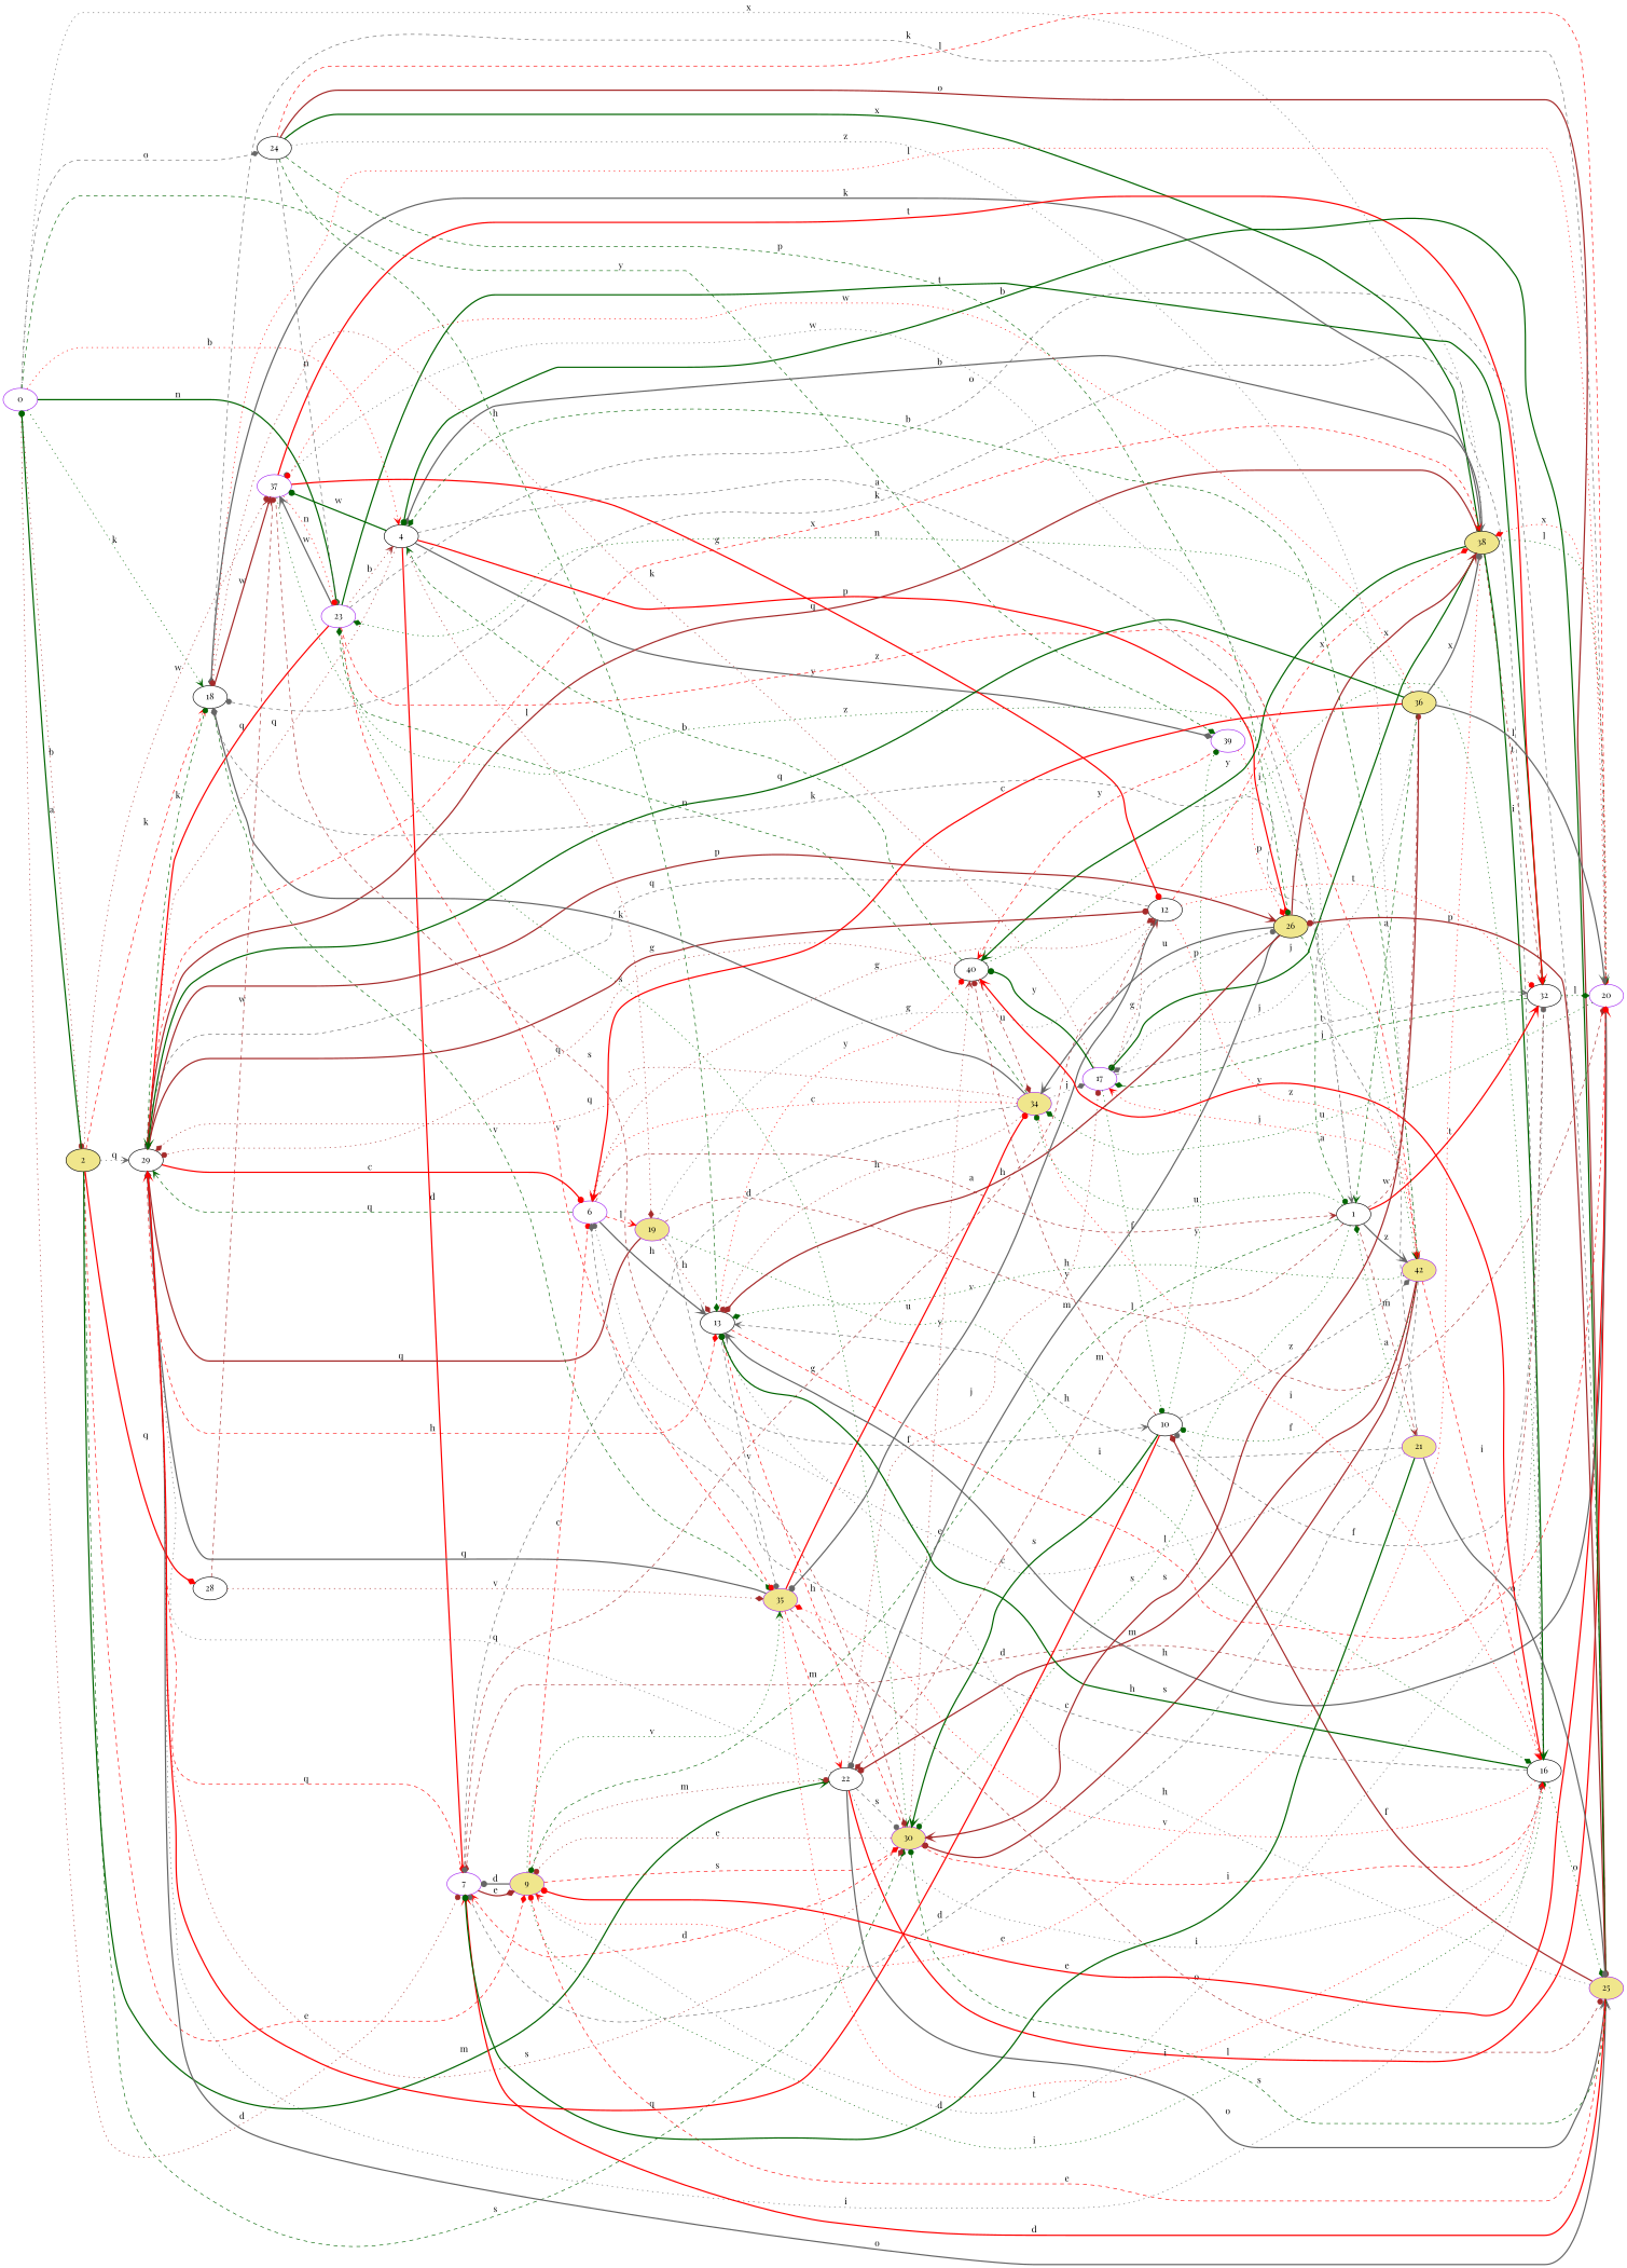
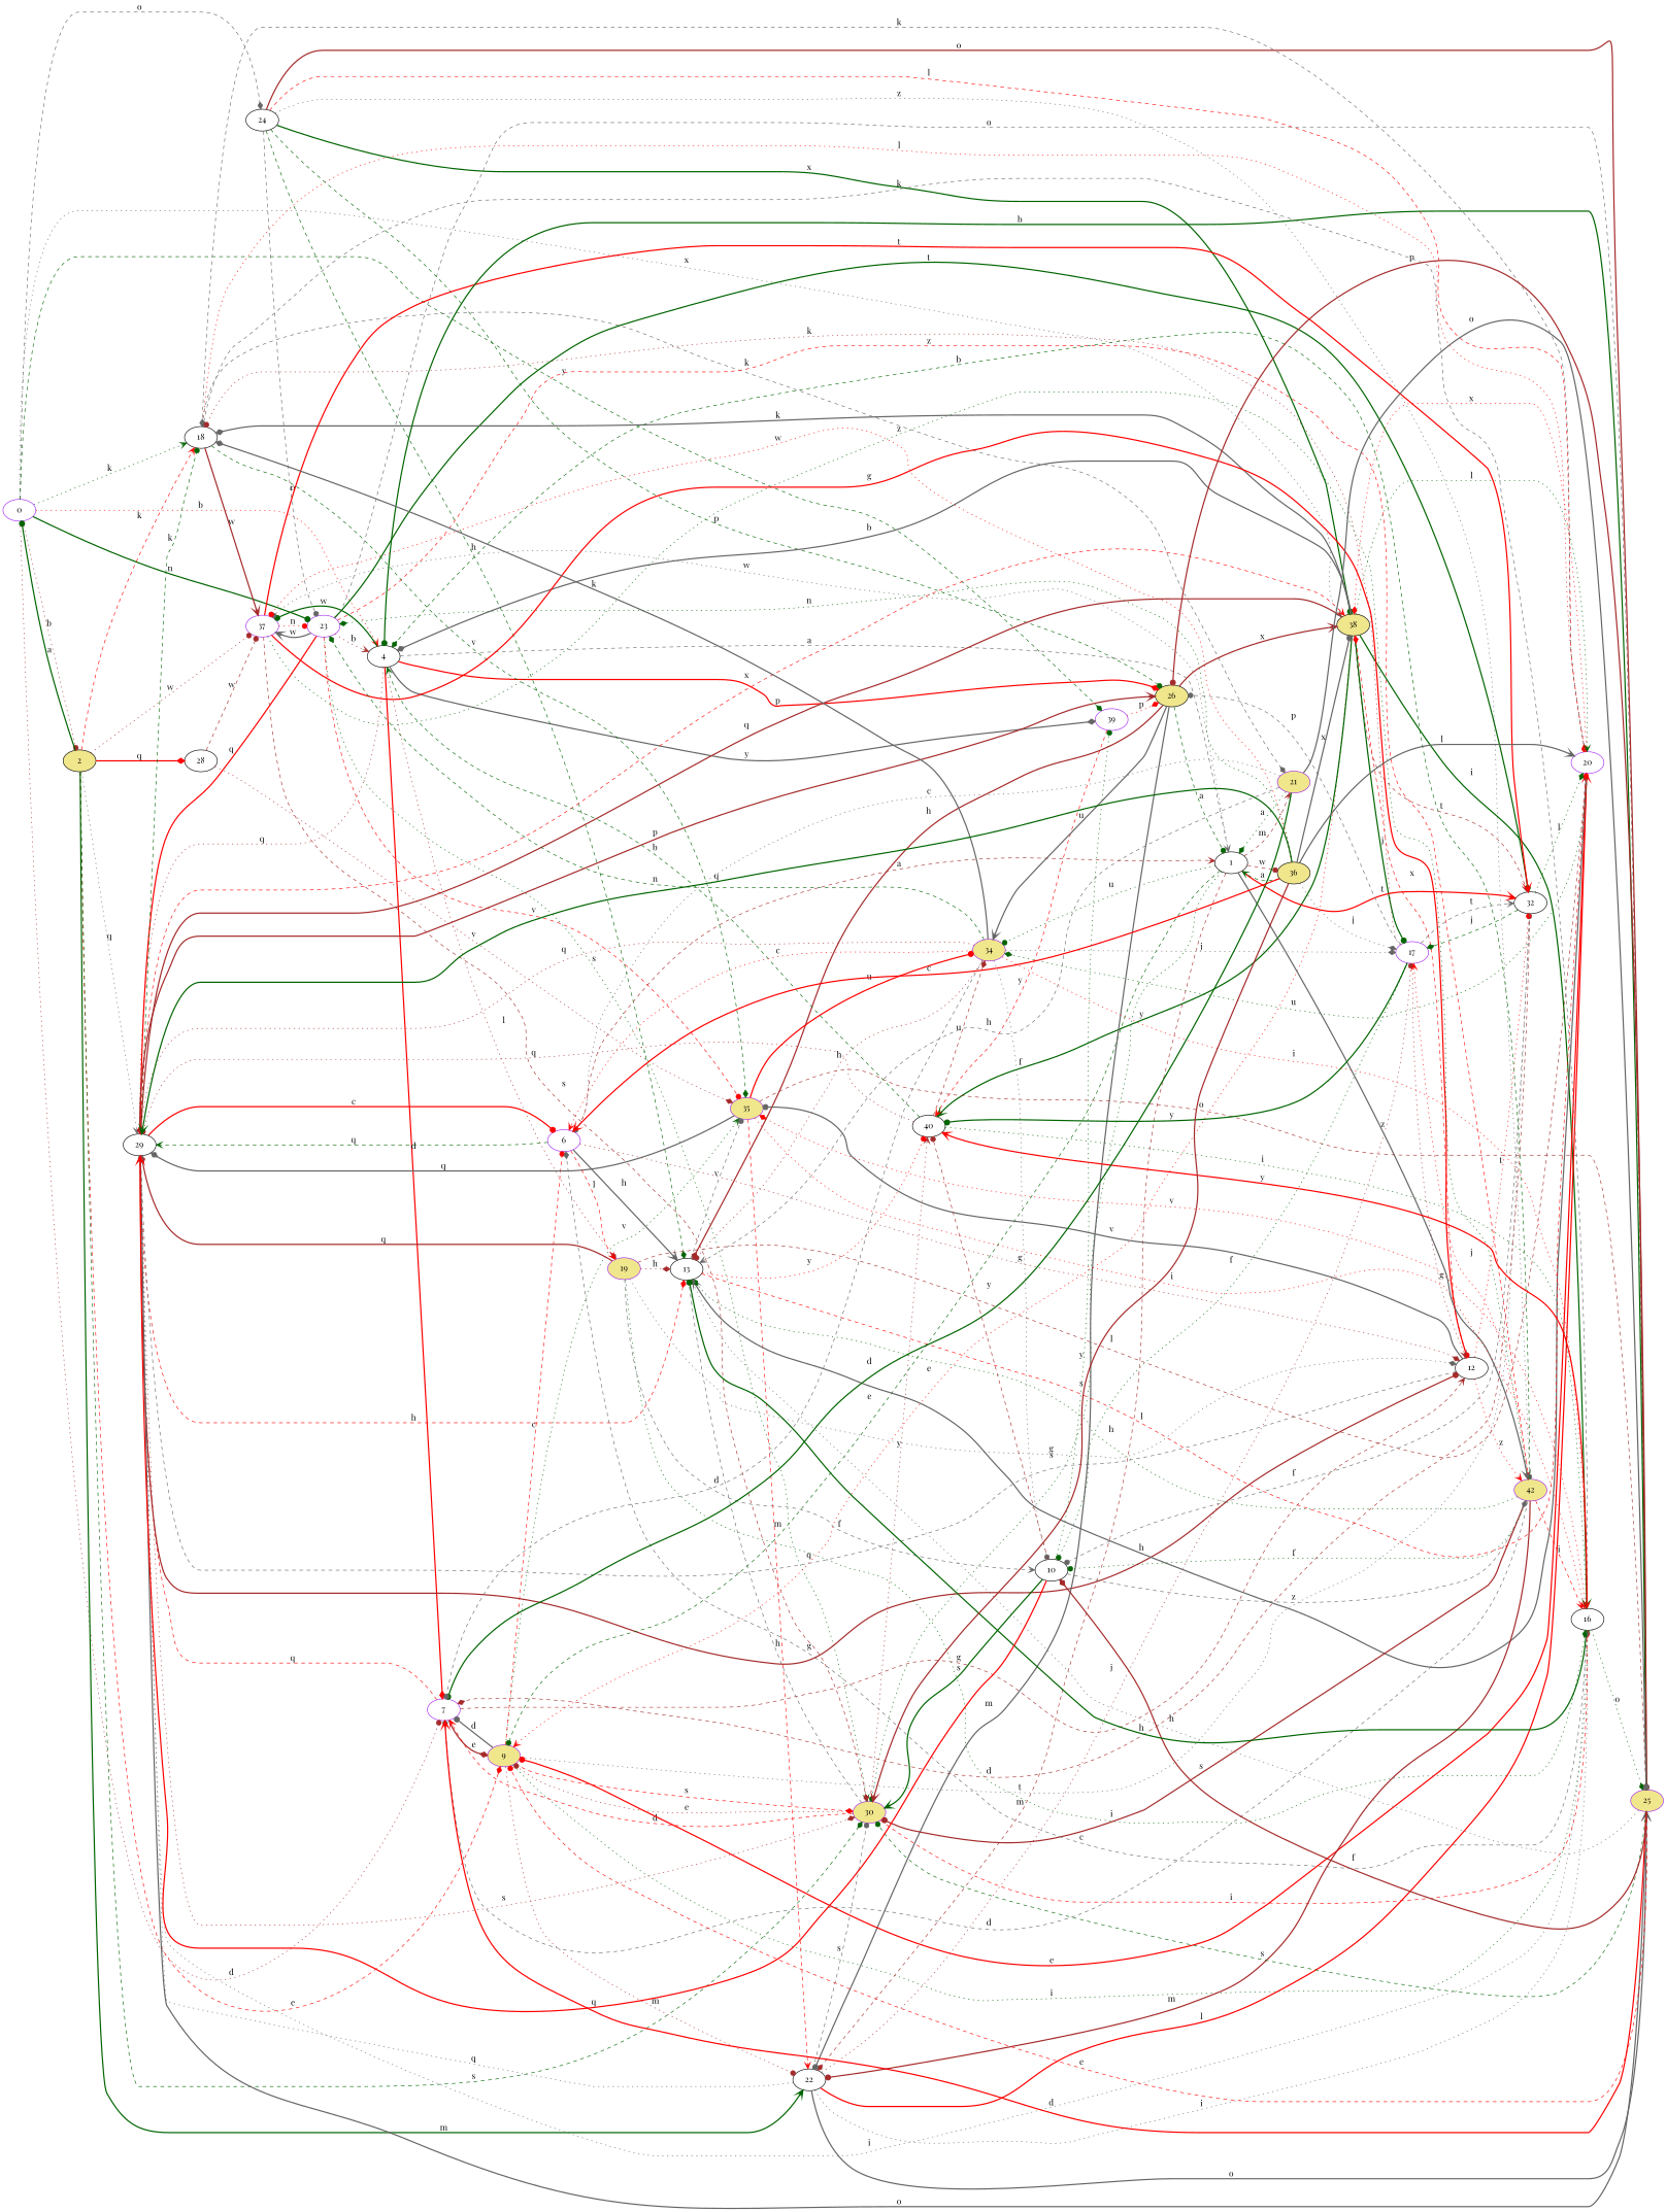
  strict digraph {
    fontname="Playfair Display"
    rankdir=LR
    node [color=black fillcolor=white fontname="Playfair Display" style=filled]
    edge [arrowhead=dot color=gray40 fontname="Playfair Display" style=dotted]
    0 [color=purple]
    2 [fillcolor=khaki]
    4
    7 [color=purple]
    18
    23 [color=purple]
    24
    38 [fillcolor=khaki]
    39 [color=purple]
    9 [color=purple fillcolor=khaki]
    22
    30 [color=purple fillcolor=khaki]
    37 [color=purple]
    28
    29
    1
    19 [color=purple fillcolor=khaki]
    26 [fillcolor=khaki]
    12
    35 [color=purple fillcolor=khaki]
    20 [color=purple]
    32
    42 [color=purple fillcolor=khaki]
    25 [color=purple fillcolor=khaki]
    13
    16
    40
    17 [color=purple]
    21 [color=purple fillcolor=khaki]
    34 [color=purple fillcolor=khaki]
    36 [fillcolor=khaki]
    6 [color=purple]
    10
    0 -> 2 [color=brown label=b]
    0 -> 4 [arrowhead=vee color=red label=b]
    0 -> 7 [color=brown label=d]
    0 -> 18 [arrowhead=vee color=darkgreen label=k]
    0 -> 23 [color=darkgreen label=n style=bold]
    0 -> 24 [arrowhead=diamond label=o style=dashed]
    0 -> 38 [arrowhead=vee label=x]
    0 -> 39 [arrowhead=diamond color=darkgreen label=y style=dashed]
    2 -> 0 [color=darkgreen label=a style=bold]
    2 -> 18 [arrowhead=vee color=red label=k style=dashed]
    2 -> 9 [arrowhead=diamond color=red label=e style=dashed]
    2 -> 22 [arrowhead=vee color=darkgreen label=m style=bold]
    2 -> 30 [arrowhead=diamond color=darkgreen label=s style=dashed]
    2 -> 37 [color=brown label=w]
    2 -> 28 [arrowhead=diamond color=red label=q style=bold]
    2 -> 29 [arrowhead=vee label=q]
    4 -> 7 [arrowhead=diamond color=red label=d style=bold]
    4 -> 39 [arrowhead=diamond label=y style=bold]
    4 -> 37 [color=darkgreen label=w style=bold]
    4 -> 29 [arrowhead=diamond color=brown label=q]
    4 -> 1 [arrowhead=vee label=a style=dashed]
    4 -> 19 [arrowhead=diamond color=brown label=l]
    4 -> 26 [arrowhead=diamond color=red label=p style=bold]
    7 -> 9 [arrowhead=diamond color=brown label=e style=bold]
    7 -> 29 [arrowhead=vee color=red label=q style=dashed]
    7 -> 12 [arrowhead=vee color=brown label=g style=dashed]
    18 -> 37 [arrowhead=vee color=brown label=w style=bold]
    18 -> 35 [arrowhead=diamond color=darkgreen label=v style=dashed]
    18 -> 20 [arrowhead=diamond color=red label=l]
    23 -> 4 [arrowhead=vee color=brown label=b]
    23 -> 30 [arrowhead=vee color=darkgreen label=s]
    23 -> 37 [arrowhead=vee label=w style=bold]
    23 -> 29 [arrowhead=diamond color=red label=q style=bold]
    23 -> 35 [color=red label=v style=dashed]
    23 -> 32 [arrowhead=diamond color=darkgreen label=t style=bold]
    23 -> 42 [arrowhead=diamond color=red label=z style=dashed]
    23 -> 25 [arrowhead=diamond label=o style=dashed]
    24 -> 23 [label=n style=dashed]
    24 -> 38 [color=darkgreen label=x style=bold]
    24 -> 26 [color=darkgreen label=p style=dashed]
    24 -> 20 [color=red label=l style=dashed]
    24 -> 42 [label=z]
    24 -> 25 [color=brown label=o style=bold]
    24 -> 13 [arrowhead=diamond color=darkgreen label=h style=dashed]
    38 -> 4 [arrowhead=diamond label=b style=bold]
    38 -> 18 [arrowhead=diamond label=k style=bold]
    38 -> 9 [arrowhead=vee color=red label=e]
    38 -> 29 [arrowhead=diamond color=brown label=q style=bold]
    38 -> 20 [arrowhead=vee color=darkgreen label=l]
    38 -> 32 [arrowhead=vee color=brown label=t style=dashed]
    38 -> 16 [arrowhead=vee color=darkgreen label=i style=bold]
    38 -> 40 [arrowhead=vee color=darkgreen label=y style=bold]
    38 -> 17 [color=darkgreen label=j style=bold]
    39 -> 26 [arrowhead=diamond color=red label=p]
    39 -> 40 [arrowhead=vee color=red label=y style=dashed]
    9 -> 7 [label=d style=bold]
    9 -> 22 [color=brown label=m]
    9 -> 30 [arrowhead=diamond color=red label=s style=dashed]
    9 -> 35 [arrowhead=vee color=darkgreen label=v]
    9 -> 32 [label=t]
    9 -> 16 [color=darkgreen label=i]
    9 -> 6 [color=red label=c style=dashed]
    22 -> 30 [label=s style=dashed]
    22 -> 29 [arrowhead=vee label=q]
    22 -> 20 [arrowhead=vee color=red label=l style=bold]
    22 -> 25 [arrowhead=vee label=o style=bold]
    22 -> 16 [arrowhead=diamond label=i]
    22 -> 17 [color=brown label=j]
    30 -> 7 [arrowhead=vee color=red label=d style=dashed]
    30 -> 9 [color=brown label=e]
-   30 -> 13 [color=red label=h style=dashed]
+   30 -> 13 [label=h style=dashed]
    30 -> 16 [arrowhead=diamond color=red label=i style=dashed]
    30 -> 40 [arrowhead=vee color=brown label=y]
    37 -> 23 [color=red label=n]
    37 -> 30 [arrowhead=diamond color=brown label=s style=dashed]
    37 -> 12 [color=red label=g style=bold]
    37 -> 32 [arrowhead=vee color=red label=t style=bold]
    37 -> 42 [arrowhead=vee color=darkgreen label=z]
    28 -> 37 [color=brown label=w style=dashed]
    28 -> 35 [arrowhead=diamond color=brown label=v]
    29 -> 18 [color=darkgreen label=k style=dashed]
    29 -> 38 [arrowhead=vee color=red label=x style=dashed]
    29 -> 30 [arrowhead=diamond color=brown label=s]
    29 -> 26 [arrowhead=vee color=brown label=p style=bold]
    29 -> 12 [color=brown label=g style=bold]
    29 -> 25 [arrowhead=vee label=o style=bold]
    29 -> 13 [arrowhead=diamond color=red label=h style=dashed]
    29 -> 16 [arrowhead=diamond label=i]
    29 -> 6 [color=red label=c style=bold]
    1 -> 9 [color=darkgreen label=e style=dashed]
    1 -> 22 [arrowhead=diamond color=brown label=m style=dashed]
    1 -> 30 [color=darkgreen label=s]
    1 -> 37 [label=w]
    1 -> 32 [arrowhead=vee color=red label=t style=bold]
    1 -> 42 [arrowhead=vee label=z style=bold]
    1 -> 21 [arrowhead=vee color=brown label=m style=dashed]
    1 -> 34 [color=darkgreen label=u]
    1 -> 36 [color=brown label=w style=dashed]
    19 -> 29 [arrowhead=diamond color=brown label=q style=bold]
    19 -> 12 [arrowhead=diamond label=g]
    19 -> 20 [arrowhead=diamond color=brown label=l style=dashed]
    19 -> 13 [arrowhead=diamond color=brown label=h]
    19 -> 16 [arrowhead=diamond color=darkgreen label=i]
    19 -> 10 [arrowhead=vee label=f style=dashed]
    26 -> 38 [arrowhead=vee color=brown label=x style=bold]
    26 -> 22 [label=m style=bold]
    26 -> 1 [color=darkgreen label=a style=dashed]
    26 -> 13 [arrowhead=diamond color=brown label=h style=bold]
    26 -> 34 [arrowhead=vee label=u style=bold]
    12 -> 38 [arrowhead=diamond color=red label=x style=dashed]
    12 -> 29 [label=q style=dashed]
    12 -> 35 [label=v style=bold]
    12 -> 32 [color=red label=t]
    12 -> 42 [arrowhead=vee color=red label=z]
    35 -> 22 [arrowhead=vee color=red label=m style=dashed]
    35 -> 29 [arrowhead=diamond label=q style=bold]
    35 -> 25 [color=brown label=o style=dashed]
    35 -> 16 [arrowhead=vee color=red label=i]
    35 -> 34 [color=red label=u style=bold]
    20 -> 18 [arrowhead=diamond label=k style=dashed]
    20 -> 38 [arrowhead=diamond color=red label=x]
    20 -> 9 [color=red label=e style=bold]
    20 -> 13 [arrowhead=vee label=h style=bold]
    20 -> 34 [arrowhead=diamond color=darkgreen label=u]
    32 -> 7 [arrowhead=diamond color=brown label=d style=dashed]
    32 -> 20 [arrowhead=diamond color=darkgreen label=l]
    32 -> 17 [arrowhead=diamond color=darkgreen label=j style=dashed]
    32 -> 10 [label=f style=dashed]
    42 -> 4 [arrowhead=diamond color=darkgreen label=b style=dashed]
    42 -> 7 [label=d style=dashed]
    42 -> 22 [color=brown label=m style=bold]
    42 -> 30 [color=brown label=s style=bold]
    42 -> 13 [arrowhead=diamond color=darkgreen label=h]
    42 -> 16 [arrowhead=vee color=red label=i style=dashed]
    42 -> 17 [arrowhead=vee color=red label=j]
    42 -> 10 [color=darkgreen label=f]
    25 -> 4 [color=darkgreen label=b style=bold]
    25 -> 7 [arrowhead=vee color=red label=d style=bold]
    25 -> 9 [color=red label=e style=dashed]
    25 -> 30 [color=darkgreen label=s style=dashed]
    25 -> 26 [color=brown label=p style=bold]
    25 -> 13 [label=h]
    25 -> 10 [arrowhead=diamond color=brown label=f style=bold]
    13 -> 35 [label=v style=dashed]
    13 -> 20 [color=red label=l style=dashed]
    13 -> 40 [color=red label=y]
    16 -> 18 [label=k style=dashed]
    16 -> 35 [arrowhead=diamond color=red label=v]
    16 -> 25 [arrowhead=diamond color=darkgreen label=o]
    16 -> 13 [color=darkgreen label=h style=bold]
    16 -> 40 [arrowhead=vee color=red label=y style=bold]
    16 -> 6 [arrowhead=diamond label=c style=dashed]
    40 -> 4 [arrowhead=vee color=darkgreen label=b style=dashed]
    40 -> 29 [color=brown label=q]
    40 -> 16 [arrowhead=vee color=darkgreen label=i]
    40 -> 34 [arrowhead=diamond color=brown label=u style=dashed]
    17 -> 18 [color=brown label=k]
    17 -> 26 [label=p style=dashed]
    17 -> 12 [arrowhead=vee color=brown label=g]
    17 -> 32 [arrowhead=vee label=t style=dashed]
    17 -> 40 [color=darkgreen label=y style=bold]
    17 -> 10 [color=darkgreen label=f]
    21 -> 7 [color=darkgreen label=d style=bold]
-   21 -> 18 [arrowhead=diamond label=k style=dashed]
+   18 -> 21 [arrowhead=diamond label=k style=dashed]
    21 -> 1 [arrowhead=diamond color=darkgreen label=a]
    21 -> 25 [label=o style=bold]
    21 -> 13 [arrowhead=vee label=h style=dashed]
    21 -> 6 [label=c]
    34 -> 7 [label=d style=dashed]
    34 -> 18 [arrowhead=diamond label=k style=bold]
    34 -> 23 [arrowhead=diamond color=darkgreen label=n style=dashed]
    34 -> 29 [arrowhead=diamond color=brown label=q]
    34 -> 13 [color=brown label=h]
    34 -> 16 [arrowhead=vee color=red label=i]
    34 -> 17 [arrowhead=diamond label=j]
    34 -> 6 [arrowhead=vee color=red label=c]
+   34 -> 10 [label=f]
    36 -> 23 [arrowhead=diamond color=darkgreen label=n]
    36 -> 38 [label=x style=bold]
    36 -> 30 [arrowhead=vee color=brown label=s style=bold]
    36 -> 37 [color=red label=w]
    36 -> 29 [arrowhead=vee color=darkgreen label=q style=bold]
    36 -> 1 [arrowhead=vee color=darkgreen label=a style=dashed]
    36 -> 20 [arrowhead=vee label=l style=bold]
    36 -> 17 [arrowhead=diamond label=j]
    36 -> 6 [arrowhead=vee color=red label=c style=bold]
    6 -> 29 [arrowhead=vee color=darkgreen label=q style=dashed]
    6 -> 1 [arrowhead=vee color=brown label=a style=dashed]
    6 -> 19 [arrowhead=vee color=red label=l style=dashed]
    6 -> 12 [arrowhead=diamond color=brown label=g]
    6 -> 13 [arrowhead=vee label=h style=bold]
    10 -> 39 [color=darkgreen label=y]
    10 -> 30 [arrowhead=vee color=darkgreen label=s style=bold]
    10 -> 29 [arrowhead=vee color=red label=q style=bold]
    10 -> 42 [arrowhead=diamond label=z style=dashed]
    10 -> 40 [color=brown label=y style=dashed]
  }
